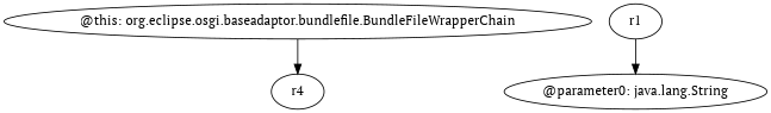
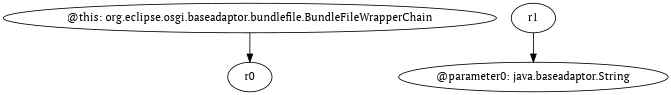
  digraph {
    fontname="PT Serif"
    node [fontname="PT Serif"]
    edge [fontname="PT Serif"]
    n1 [label="@this: org.eclipse.osgi.baseadaptor.bundlefile.BundleFileWrapperChain"]
-   n2 [label=r4]
-   n3 [label="@parameter0: java.lang.String"]
+   n2 [label=r0]
+   n3 [label="@parameter0: java.baseadaptor.String"]
    n4 [label=r1]
    n1 -> n2
    n4 -> n3
  }
